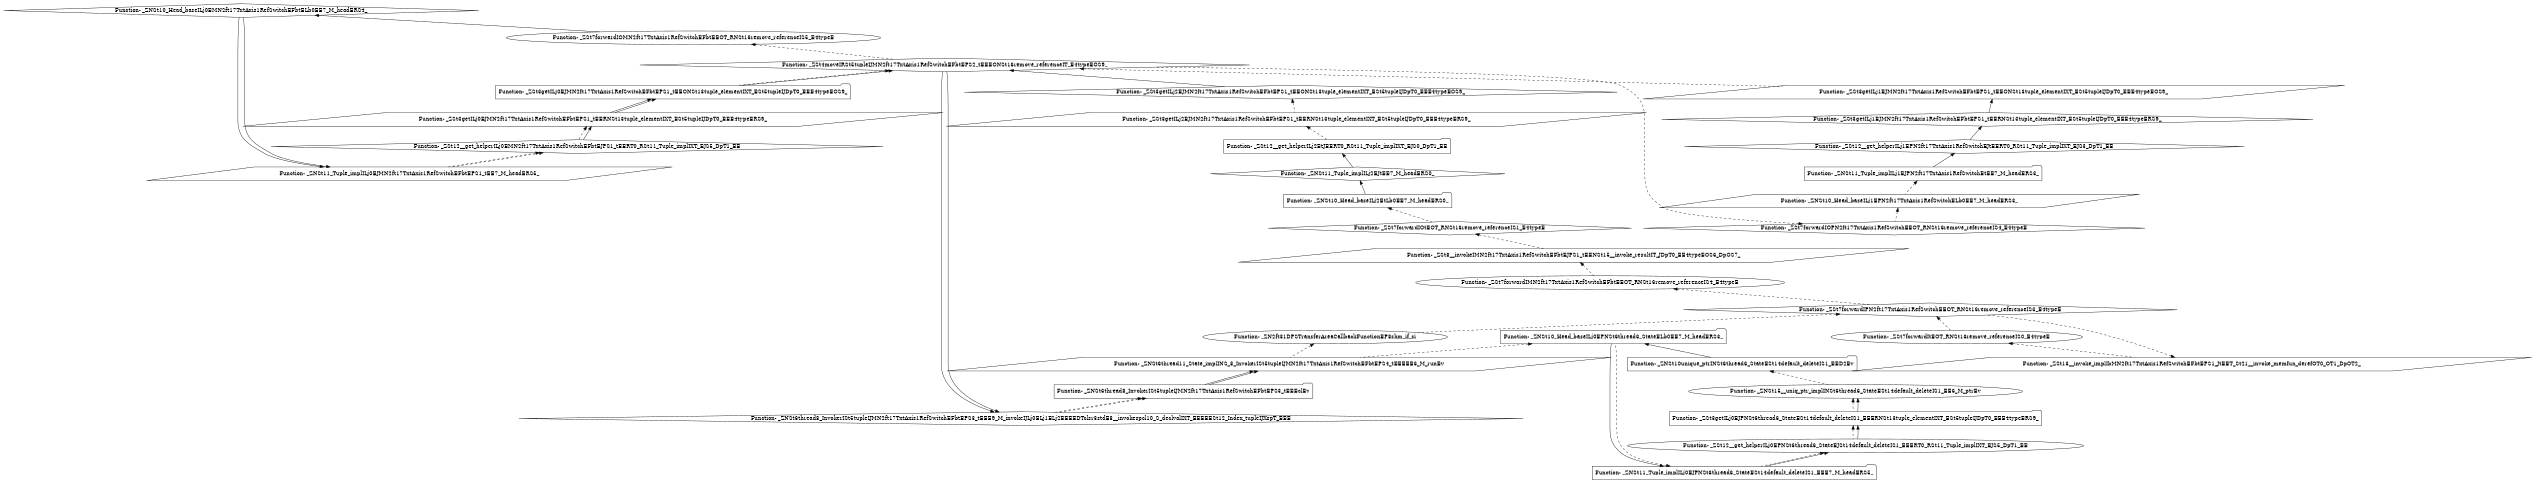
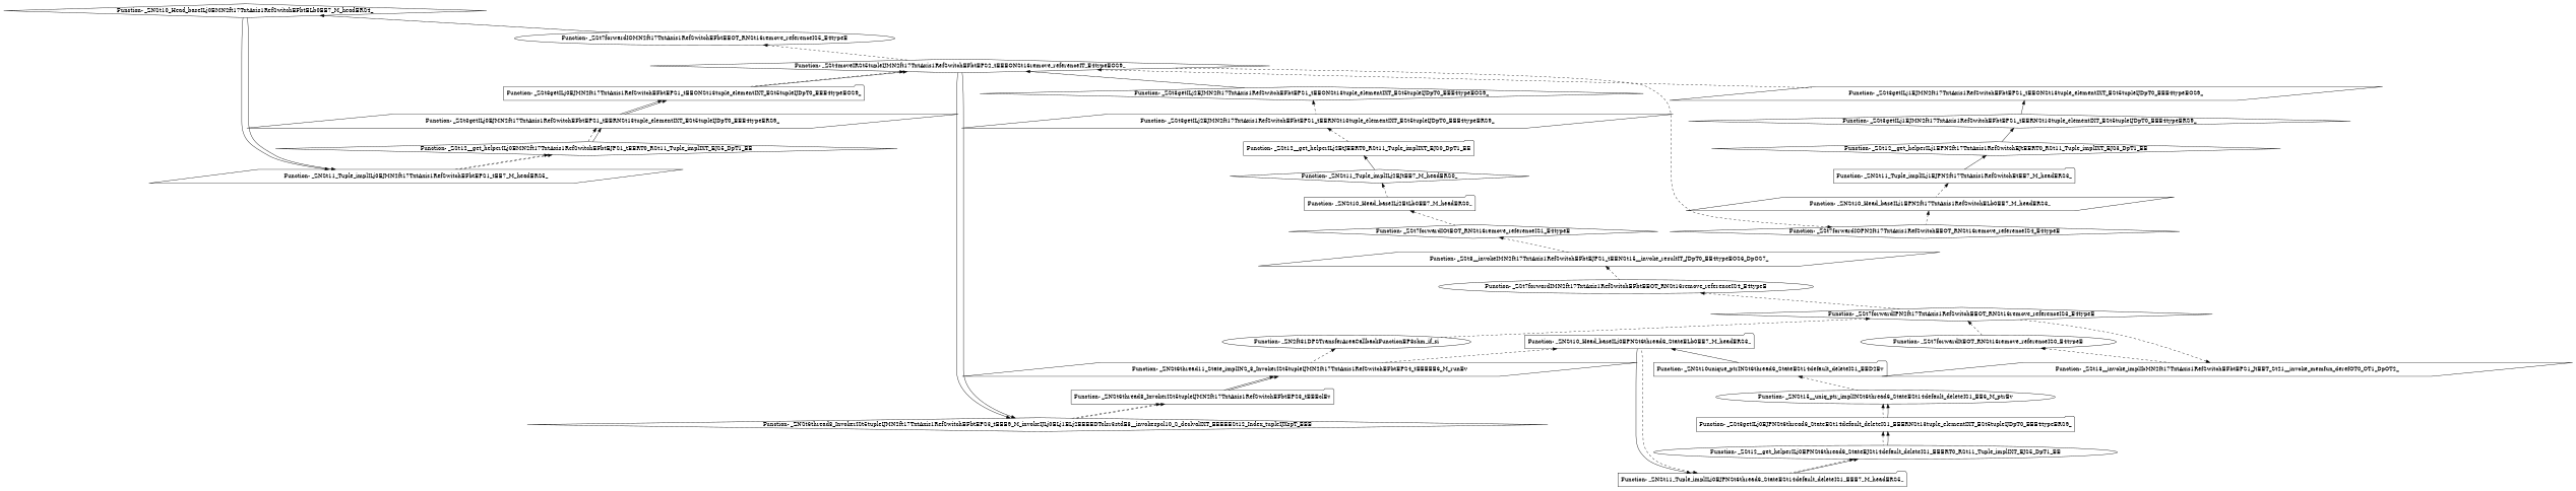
  digraph {
    node [shape=diamond]
    edge [dir=back style=dashed]
    "Function- _ZNSt10_Head_baseILj0EMN2ft17TxtAxis1RefSwitchEFbtELb0EE7_M_headERS4_"
    "Function- _ZSt7forwardIOMN2ft17TxtAxis1RefSwitchEFbtEEOT_RNSt16remove_referenceIS5_E4typeE" [shape=ellipse]
    "Function- _ZNSt11_Tuple_implILj0EJMN2ft17TxtAxis1RefSwitchEFbtEPS1_tEE7_M_headERS5_" [shape=parallelogram]
    "Function- _ZSt12__get_helperILj0EMN2ft17TxtAxis1RefSwitchEFbtEJPS1_tEERT0_RSt11_Tuple_implIXT_EJS5_DpT1_EE"
    "Function- _ZSt3getILj0EJMN2ft17TxtAxis1RefSwitchEFbtEPS1_tEERNSt13tuple_elementIXT_ESt5tupleIJDpT0_EEE4typeERS9_" [shape=parallelogram]
    "Function- _ZSt3getILj0EJMN2ft17TxtAxis1RefSwitchEFbtEPS1_tEEONSt13tuple_elementIXT_ESt5tupleIJDpT0_EEE4typeEOS9_" [shape=folder]
    "Function- _ZSt4moveIRSt5tupleIJMN2ft17TxtAxis1RefSwitchEFbtEPS2_tEEEONSt16remove_referenceIT_E4typeEOS9_"
    "Function- _ZSt3getILj2EJMN2ft17TxtAxis1RefSwitchEFbtEPS1_tEEONSt13tuple_elementIXT_ESt5tupleIJDpT0_EEE4typeEOS9_"
    "Function- _ZSt3getILj1EJMN2ft17TxtAxis1RefSwitchEFbtEPS1_tEEONSt13tuple_elementIXT_ESt5tupleIJDpT0_EEE4typeEOS9_" [shape=parallelogram]
    "Function- _ZNSt6thread8_InvokerISt5tupleIJMN2ft17TxtAxis1RefSwitchEFbtEPS3_tEEE9_M_invokeIJLj0ELj1ELj2EEEEDTclsr3stdE8__invokespcl10_S_declvalIXT_EEEEESt12_Index_tupleIJXspT_EEE"
    "Function- _ZNSt6thread8_InvokerISt5tupleIJMN2ft17TxtAxis1RefSwitchEFbtEPS3_tEEEclEv" [shape=folder]
    "Function- _ZNSt6thread11_State_implINS_8_InvokerISt5tupleIJMN2ft17TxtAxis1RefSwitchEFbtEPS4_tEEEEE6_M_runEv" [shape=parallelogram]
    "Function- _ZN2ft31DPSTransferAreaCallbackFunctionEP8shm_if_si" [shape=ellipse]
    "Function- _ZSt7forwardIPN2ft17TxtAxis1RefSwitchEEOT_RNSt16remove_referenceIS3_E4typeE"
    "Function- _ZSt7forwardItEOT_RNSt16remove_referenceIS0_E4typeE" [shape=ellipse]
    "Function- _ZSt13__invoke_implIbMN2ft17TxtAxis1RefSwitchEFbtEPS1_JtEET_St21__invoke_memfun_derefOT0_OT1_DpOT2_" [shape=parallelogram]
    "Function- _ZSt7forwardIMN2ft17TxtAxis1RefSwitchEFbtEEOT_RNSt16remove_referenceIS4_E4typeE" [shape=ellipse]
    "Function- _ZSt8__invokeIMN2ft17TxtAxis1RefSwitchEFbtEJPS1_tEENSt15__invoke_resultIT_JDpT0_EE4typeEOS6_DpOS7_" [shape=parallelogram]
    "Function- _ZSt7forwardIOtEOT_RNSt16remove_referenceIS1_E4typeE"
    "Function- _ZNSt10_Head_baseILj2EtLb0EE7_M_headERS0_" [shape=folder]
    "Function- _ZNSt11_Tuple_implILj2EJtEE7_M_headERS0_"
    "Function- _ZSt12__get_helperILj2EtJEERT0_RSt11_Tuple_implIXT_EJS0_DpT1_EE" [shape=folder]
    "Function- _ZSt3getILj2EJMN2ft17TxtAxis1RefSwitchEFbtEPS1_tEERNSt13tuple_elementIXT_ESt5tupleIJDpT0_EEE4typeERS9_" [shape=parallelogram]
    "Function- _ZSt7forwardIOPN2ft17TxtAxis1RefSwitchEEOT_RNSt16remove_referenceIS4_E4typeE"
    "Function- _ZNSt10_Head_baseILj1EPN2ft17TxtAxis1RefSwitchELb0EE7_M_headERS3_" [shape=parallelogram]
    "Function- _ZNSt11_Tuple_implILj1EJPN2ft17TxtAxis1RefSwitchEtEE7_M_headERS3_" [shape=folder]
    "Function- _ZSt12__get_helperILj1EPN2ft17TxtAxis1RefSwitchEJtEERT0_RSt11_Tuple_implIXT_EJS3_DpT1_EE"
    "Function- _ZSt3getILj1EJMN2ft17TxtAxis1RefSwitchEFbtEPS1_tEERNSt13tuple_elementIXT_ESt5tupleIJDpT0_EEE4typeERS9_"
    "Function- _ZNSt10_Head_baseILj0EPNSt6thread6_StateELb0EE7_M_headERS3_" [shape=folder]
    "Function- _ZNSt10unique_ptrINSt6thread6_StateESt14default_deleteIS1_EED2Ev" [shape=folder]
    "Function- _ZNSt11_Tuple_implILj0EJPNSt6thread6_StateESt14default_deleteIS1_EEE7_M_headERS5_" [shape=folder]
    "Function- _ZSt12__get_helperILj0EPNSt6thread6_StateEJSt14default_deleteIS1_EEERT0_RSt11_Tuple_implIXT_EJS5_DpT1_EE" [shape=ellipse]
    "Function- _ZSt3getILj0EJPNSt6thread6_StateESt14default_deleteIS1_EEERNSt13tuple_elementIXT_ESt5tupleIJDpT0_EEE4typeERS9_" [shape=folder]
    "Function- _ZNSt15__uniq_ptr_implINSt6thread6_StateESt14default_deleteIS1_EE6_M_ptrEv" [shape=ellipse]
    "Function- _ZNSt10_Head_baseILj0EMN2ft17TxtAxis1RefSwitchEFbtELb0EE7_M_headERS4_" -> "Function- _ZSt7forwardIOMN2ft17TxtAxis1RefSwitchEFbtEEOT_RNSt16remove_referenceIS5_E4typeE" [style=solid]
    "Function- _ZSt7forwardIOMN2ft17TxtAxis1RefSwitchEFbtEEOT_RNSt16remove_referenceIS5_E4typeE" -> "Function- _ZSt4moveIRSt5tupleIJMN2ft17TxtAxis1RefSwitchEFbtEPS2_tEEEONSt16remove_referenceIT_E4typeEOS9_"
    "Function- _ZNSt11_Tuple_implILj0EJMN2ft17TxtAxis1RefSwitchEFbtEPS1_tEE7_M_headERS5_" -> "Function- _ZNSt10_Head_baseILj0EMN2ft17TxtAxis1RefSwitchEFbtELb0EE7_M_headERS4_" [style=solid]
    "Function- _ZNSt11_Tuple_implILj0EJMN2ft17TxtAxis1RefSwitchEFbtEPS1_tEE7_M_headERS5_" -> "Function- _ZNSt10_Head_baseILj0EMN2ft17TxtAxis1RefSwitchEFbtELb0EE7_M_headERS4_" [style=solid]
    "Function- _ZSt12__get_helperILj0EMN2ft17TxtAxis1RefSwitchEFbtEJPS1_tEERT0_RSt11_Tuple_implIXT_EJS5_DpT1_EE" -> "Function- _ZNSt11_Tuple_implILj0EJMN2ft17TxtAxis1RefSwitchEFbtEPS1_tEE7_M_headERS5_"
    "Function- _ZSt12__get_helperILj0EMN2ft17TxtAxis1RefSwitchEFbtEJPS1_tEERT0_RSt11_Tuple_implIXT_EJS5_DpT1_EE" -> "Function- _ZNSt11_Tuple_implILj0EJMN2ft17TxtAxis1RefSwitchEFbtEPS1_tEE7_M_headERS5_"
    "Function- _ZSt3getILj0EJMN2ft17TxtAxis1RefSwitchEFbtEPS1_tEERNSt13tuple_elementIXT_ESt5tupleIJDpT0_EEE4typeERS9_" -> "Function- _ZSt12__get_helperILj0EMN2ft17TxtAxis1RefSwitchEFbtEJPS1_tEERT0_RSt11_Tuple_implIXT_EJS5_DpT1_EE"
    "Function- _ZSt3getILj0EJMN2ft17TxtAxis1RefSwitchEFbtEPS1_tEERNSt13tuple_elementIXT_ESt5tupleIJDpT0_EEE4typeERS9_" -> "Function- _ZSt12__get_helperILj0EMN2ft17TxtAxis1RefSwitchEFbtEJPS1_tEERT0_RSt11_Tuple_implIXT_EJS5_DpT1_EE" [style=solid]
    "Function- _ZSt3getILj0EJMN2ft17TxtAxis1RefSwitchEFbtEPS1_tEEONSt13tuple_elementIXT_ESt5tupleIJDpT0_EEE4typeEOS9_" -> "Function- _ZSt3getILj0EJMN2ft17TxtAxis1RefSwitchEFbtEPS1_tEERNSt13tuple_elementIXT_ESt5tupleIJDpT0_EEE4typeERS9_" [style=solid]
    "Function- _ZSt3getILj0EJMN2ft17TxtAxis1RefSwitchEFbtEPS1_tEEONSt13tuple_elementIXT_ESt5tupleIJDpT0_EEE4typeEOS9_" -> "Function- _ZSt3getILj0EJMN2ft17TxtAxis1RefSwitchEFbtEPS1_tEERNSt13tuple_elementIXT_ESt5tupleIJDpT0_EEE4typeERS9_" [style=solid]
    "Function- _ZSt4moveIRSt5tupleIJMN2ft17TxtAxis1RefSwitchEFbtEPS2_tEEEONSt16remove_referenceIT_E4typeEOS9_" -> "Function- _ZSt3getILj0EJMN2ft17TxtAxis1RefSwitchEFbtEPS1_tEEONSt13tuple_elementIXT_ESt5tupleIJDpT0_EEE4typeEOS9_"
    "Function- _ZSt4moveIRSt5tupleIJMN2ft17TxtAxis1RefSwitchEFbtEPS2_tEEEONSt16remove_referenceIT_E4typeEOS9_" -> "Function- _ZSt3getILj0EJMN2ft17TxtAxis1RefSwitchEFbtEPS1_tEEONSt13tuple_elementIXT_ESt5tupleIJDpT0_EEE4typeEOS9_" [style=solid]
    "Function- _ZSt4moveIRSt5tupleIJMN2ft17TxtAxis1RefSwitchEFbtEPS2_tEEEONSt16remove_referenceIT_E4typeEOS9_" -> "Function- _ZSt3getILj2EJMN2ft17TxtAxis1RefSwitchEFbtEPS1_tEEONSt13tuple_elementIXT_ESt5tupleIJDpT0_EEE4typeEOS9_" [style=solid]
    "Function- _ZSt4moveIRSt5tupleIJMN2ft17TxtAxis1RefSwitchEFbtEPS2_tEEEONSt16remove_referenceIT_E4typeEOS9_" -> "Function- _ZSt3getILj1EJMN2ft17TxtAxis1RefSwitchEFbtEPS1_tEEONSt13tuple_elementIXT_ESt5tupleIJDpT0_EEE4typeEOS9_"
    "Function- _ZSt3getILj2EJMN2ft17TxtAxis1RefSwitchEFbtEPS1_tEEONSt13tuple_elementIXT_ESt5tupleIJDpT0_EEE4typeEOS9_" -> "Function- _ZSt3getILj2EJMN2ft17TxtAxis1RefSwitchEFbtEPS1_tEERNSt13tuple_elementIXT_ESt5tupleIJDpT0_EEE4typeERS9_"
    "Function- _ZSt3getILj1EJMN2ft17TxtAxis1RefSwitchEFbtEPS1_tEEONSt13tuple_elementIXT_ESt5tupleIJDpT0_EEE4typeEOS9_" -> "Function- _ZSt3getILj1EJMN2ft17TxtAxis1RefSwitchEFbtEPS1_tEERNSt13tuple_elementIXT_ESt5tupleIJDpT0_EEE4typeERS9_" [style=solid]
    "Function- _ZNSt6thread8_InvokerISt5tupleIJMN2ft17TxtAxis1RefSwitchEFbtEPS3_tEEE9_M_invokeIJLj0ELj1ELj2EEEEDTclsr3stdE8__invokespcl10_S_declvalIXT_EEEEESt12_Index_tupleIJXspT_EEE" -> "Function- _ZSt4moveIRSt5tupleIJMN2ft17TxtAxis1RefSwitchEFbtEPS2_tEEEONSt16remove_referenceIT_E4typeEOS9_" [style=solid]
    "Function- _ZNSt6thread8_InvokerISt5tupleIJMN2ft17TxtAxis1RefSwitchEFbtEPS3_tEEE9_M_invokeIJLj0ELj1ELj2EEEEDTclsr3stdE8__invokespcl10_S_declvalIXT_EEEEESt12_Index_tupleIJXspT_EEE" -> "Function- _ZSt4moveIRSt5tupleIJMN2ft17TxtAxis1RefSwitchEFbtEPS2_tEEEONSt16remove_referenceIT_E4typeEOS9_" [style=solid]
    "Function- _ZNSt6thread8_InvokerISt5tupleIJMN2ft17TxtAxis1RefSwitchEFbtEPS3_tEEEclEv" -> "Function- _ZNSt6thread8_InvokerISt5tupleIJMN2ft17TxtAxis1RefSwitchEFbtEPS3_tEEE9_M_invokeIJLj0ELj1ELj2EEEEDTclsr3stdE8__invokespcl10_S_declvalIXT_EEEEESt12_Index_tupleIJXspT_EEE"
    "Function- _ZNSt6thread8_InvokerISt5tupleIJMN2ft17TxtAxis1RefSwitchEFbtEPS3_tEEEclEv" -> "Function- _ZNSt6thread8_InvokerISt5tupleIJMN2ft17TxtAxis1RefSwitchEFbtEPS3_tEEE9_M_invokeIJLj0ELj1ELj2EEEEDTclsr3stdE8__invokespcl10_S_declvalIXT_EEEEESt12_Index_tupleIJXspT_EEE"
    "Function- _ZNSt6thread11_State_implINS_8_InvokerISt5tupleIJMN2ft17TxtAxis1RefSwitchEFbtEPS4_tEEEEE6_M_runEv" -> "Function- _ZNSt6thread8_InvokerISt5tupleIJMN2ft17TxtAxis1RefSwitchEFbtEPS3_tEEEclEv" [style=solid]
    "Function- _ZNSt6thread11_State_implINS_8_InvokerISt5tupleIJMN2ft17TxtAxis1RefSwitchEFbtEPS4_tEEEEE6_M_runEv" -> "Function- _ZNSt6thread8_InvokerISt5tupleIJMN2ft17TxtAxis1RefSwitchEFbtEPS3_tEEEclEv" [style=solid]
    "Function- _ZN2ft31DPSTransferAreaCallbackFunctionEP8shm_if_si" -> "Function- _ZNSt6thread11_State_implINS_8_InvokerISt5tupleIJMN2ft17TxtAxis1RefSwitchEFbtEPS4_tEEEEE6_M_runEv"
    "Function- _ZSt7forwardIPN2ft17TxtAxis1RefSwitchEEOT_RNSt16remove_referenceIS3_E4typeE" -> "Function- _ZN2ft31DPSTransferAreaCallbackFunctionEP8shm_if_si"
    "Function- _ZSt7forwardIPN2ft17TxtAxis1RefSwitchEEOT_RNSt16remove_referenceIS3_E4typeE" -> "Function- _ZSt7forwardItEOT_RNSt16remove_referenceIS0_E4typeE"
    "Function- _ZSt7forwardItEOT_RNSt16remove_referenceIS0_E4typeE" -> "Function- _ZSt13__invoke_implIbMN2ft17TxtAxis1RefSwitchEFbtEPS1_JtEET_St21__invoke_memfun_derefOT0_OT1_DpOT2_"
    "Function- _ZSt13__invoke_implIbMN2ft17TxtAxis1RefSwitchEFbtEPS1_JtEET_St21__invoke_memfun_derefOT0_OT1_DpOT2_" -> "Function- _ZSt7forwardIPN2ft17TxtAxis1RefSwitchEEOT_RNSt16remove_referenceIS3_E4typeE"
    "Function- _ZSt7forwardIMN2ft17TxtAxis1RefSwitchEFbtEEOT_RNSt16remove_referenceIS4_E4typeE" -> "Function- _ZSt7forwardIPN2ft17TxtAxis1RefSwitchEEOT_RNSt16remove_referenceIS3_E4typeE"
    "Function- _ZSt8__invokeIMN2ft17TxtAxis1RefSwitchEFbtEJPS1_tEENSt15__invoke_resultIT_JDpT0_EE4typeEOS6_DpOS7_" -> "Function- _ZSt7forwardIMN2ft17TxtAxis1RefSwitchEFbtEEOT_RNSt16remove_referenceIS4_E4typeE"
    "Function- _ZSt7forwardIOtEOT_RNSt16remove_referenceIS1_E4typeE" -> "Function- _ZSt8__invokeIMN2ft17TxtAxis1RefSwitchEFbtEJPS1_tEENSt15__invoke_resultIT_JDpT0_EE4typeEOS6_DpOS7_"
    "Function- _ZNSt10_Head_baseILj2EtLb0EE7_M_headERS0_" -> "Function- _ZSt7forwardIOtEOT_RNSt16remove_referenceIS1_E4typeE"
-   "Function- _ZNSt11_Tuple_implILj2EJtEE7_M_headERS0_" -> "Function- _ZNSt10_Head_baseILj2EtLb0EE7_M_headERS0_" [style=solid]
+   "Function- _ZNSt11_Tuple_implILj2EJtEE7_M_headERS0_" -> "Function- _ZNSt10_Head_baseILj2EtLb0EE7_M_headERS0_"
    "Function- _ZSt12__get_helperILj2EtJEERT0_RSt11_Tuple_implIXT_EJS0_DpT1_EE" -> "Function- _ZNSt11_Tuple_implILj2EJtEE7_M_headERS0_" [style=solid]
    "Function- _ZSt3getILj2EJMN2ft17TxtAxis1RefSwitchEFbtEPS1_tEERNSt13tuple_elementIXT_ESt5tupleIJDpT0_EEE4typeERS9_" -> "Function- _ZSt12__get_helperILj2EtJEERT0_RSt11_Tuple_implIXT_EJS0_DpT1_EE"
    "Function- _ZSt7forwardIOPN2ft17TxtAxis1RefSwitchEEOT_RNSt16remove_referenceIS4_E4typeE" -> "Function- _ZSt4moveIRSt5tupleIJMN2ft17TxtAxis1RefSwitchEFbtEPS2_tEEEONSt16remove_referenceIT_E4typeEOS9_"
    "Function- _ZNSt10_Head_baseILj1EPN2ft17TxtAxis1RefSwitchELb0EE7_M_headERS3_" -> "Function- _ZSt7forwardIOPN2ft17TxtAxis1RefSwitchEEOT_RNSt16remove_referenceIS4_E4typeE"
    "Function- _ZNSt11_Tuple_implILj1EJPN2ft17TxtAxis1RefSwitchEtEE7_M_headERS3_" -> "Function- _ZNSt10_Head_baseILj1EPN2ft17TxtAxis1RefSwitchELb0EE7_M_headERS3_"
    "Function- _ZSt12__get_helperILj1EPN2ft17TxtAxis1RefSwitchEJtEERT0_RSt11_Tuple_implIXT_EJS3_DpT1_EE" -> "Function- _ZNSt11_Tuple_implILj1EJPN2ft17TxtAxis1RefSwitchEtEE7_M_headERS3_" [style=solid]
    "Function- _ZSt3getILj1EJMN2ft17TxtAxis1RefSwitchEFbtEPS1_tEERNSt13tuple_elementIXT_ESt5tupleIJDpT0_EEE4typeERS9_" -> "Function- _ZSt12__get_helperILj1EPN2ft17TxtAxis1RefSwitchEJtEERT0_RSt11_Tuple_implIXT_EJS3_DpT1_EE" [style=solid]
    "Function- _ZNSt10_Head_baseILj0EPNSt6thread6_StateELb0EE7_M_headERS3_" -> "Function- _ZNSt6thread11_State_implINS_8_InvokerISt5tupleIJMN2ft17TxtAxis1RefSwitchEFbtEPS4_tEEEEE6_M_runEv"
    "Function- _ZNSt10_Head_baseILj0EPNSt6thread6_StateELb0EE7_M_headERS3_" -> "Function- _ZNSt10unique_ptrINSt6thread6_StateESt14default_deleteIS1_EED2Ev" [style=solid]
    "Function- _ZNSt10unique_ptrINSt6thread6_StateESt14default_deleteIS1_EED2Ev" -> "Function- _ZNSt15__uniq_ptr_implINSt6thread6_StateESt14default_deleteIS1_EE6_M_ptrEv"
    "Function- _ZNSt11_Tuple_implILj0EJPNSt6thread6_StateESt14default_deleteIS1_EEE7_M_headERS5_" -> "Function- _ZNSt10_Head_baseILj0EPNSt6thread6_StateELb0EE7_M_headERS3_" [style=solid]
    "Function- _ZNSt11_Tuple_implILj0EJPNSt6thread6_StateESt14default_deleteIS1_EEE7_M_headERS5_" -> "Function- _ZNSt10_Head_baseILj0EPNSt6thread6_StateELb0EE7_M_headERS3_"
    "Function- _ZSt12__get_helperILj0EPNSt6thread6_StateEJSt14default_deleteIS1_EEERT0_RSt11_Tuple_implIXT_EJS5_DpT1_EE" -> "Function- _ZNSt11_Tuple_implILj0EJPNSt6thread6_StateESt14default_deleteIS1_EEE7_M_headERS5_"
    "Function- _ZSt12__get_helperILj0EPNSt6thread6_StateEJSt14default_deleteIS1_EEERT0_RSt11_Tuple_implIXT_EJS5_DpT1_EE" -> "Function- _ZNSt11_Tuple_implILj0EJPNSt6thread6_StateESt14default_deleteIS1_EEE7_M_headERS5_" [style=solid]
    "Function- _ZSt3getILj0EJPNSt6thread6_StateESt14default_deleteIS1_EEERNSt13tuple_elementIXT_ESt5tupleIJDpT0_EEE4typeERS9_" -> "Function- _ZSt12__get_helperILj0EPNSt6thread6_StateEJSt14default_deleteIS1_EEERT0_RSt11_Tuple_implIXT_EJS5_DpT1_EE"
    "Function- _ZSt3getILj0EJPNSt6thread6_StateESt14default_deleteIS1_EEERNSt13tuple_elementIXT_ESt5tupleIJDpT0_EEE4typeERS9_" -> "Function- _ZSt12__get_helperILj0EPNSt6thread6_StateEJSt14default_deleteIS1_EEERT0_RSt11_Tuple_implIXT_EJS5_DpT1_EE" [style=solid]
    "Function- _ZNSt15__uniq_ptr_implINSt6thread6_StateESt14default_deleteIS1_EE6_M_ptrEv" -> "Function- _ZSt3getILj0EJPNSt6thread6_StateESt14default_deleteIS1_EEERNSt13tuple_elementIXT_ESt5tupleIJDpT0_EEE4typeERS9_"
    "Function- _ZNSt15__uniq_ptr_implINSt6thread6_StateESt14default_deleteIS1_EE6_M_ptrEv" -> "Function- _ZSt3getILj0EJPNSt6thread6_StateESt14default_deleteIS1_EEERNSt13tuple_elementIXT_ESt5tupleIJDpT0_EEE4typeERS9_" [style=solid]
  }
